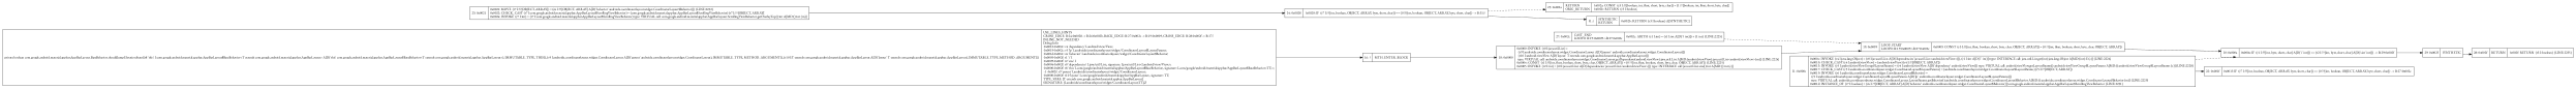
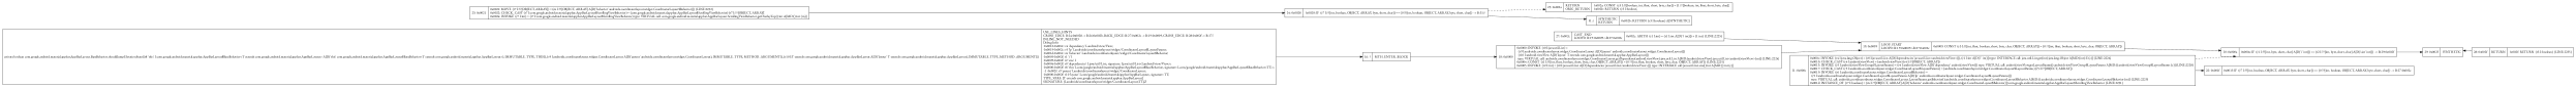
  digraph {
    fontname="EB Garamond"
    rankdir=LR
    node [fontname="EB Garamond" shape=record]
    edge [fontname="EB Garamond"]
    n1 [label="{16\:\ ?|MTH_ENTER_BLOCK\l}"]
    n2 [label="{18\:\ 0x0000|0x0000: INVOKE  (r0 I:java.util.List) = \l  (r9 I:androidx.coordinatorlayout.widget.CoordinatorLayout A[D('parent' androidx.coordinatorlayout.widget.CoordinatorLayout)])\l  (r10 I:android.view.View A[D('layout' T extends com.google.android.material.appbar.AppBarLayout)])\l type: VIRTUAL call: androidx.coordinatorlayout.widget.CoordinatorLayout.getDependents(android.view.View):java.util.List A[MD:(android.view.View):java.util.List\<android.view.View\> (m)] (LINE:2224)\l0x0004: CONST  (r1 I:??[int, float, boolean, short, byte, char, OBJECT, ARRAY]) = (0 ??[int, float, boolean, short, byte, char, OBJECT, ARRAY])  (LINE:2225)\l0x0005: INVOKE  (r2 I:int) = (r0 I:java.util.List A[D('dependencies' java.util.List\<android.view.View\>)]) type: INTERFACE call: java.util.List.size():int A[MD:():int (c)]\l}"]
    n3 [label="{19\:\ 0x0009|LOOP_START\lLOOP:0: B:19:0x0009\-\>B:27:0x002c\l|0x0009: CONST  (r3 I:??[int, float, boolean, short, byte, char, OBJECT, ARRAY]) = (0 ??[int, float, boolean, short, byte, char, OBJECT, ARRAY]) \l}"]
    n4 [label="{20\:\ 0x000a|0x000a: IF  (r1 I:??[int, byte, short, char] A[D('i' int)]) \>= (r2 I:??[int, byte, short, char] A[D('size' int)])  \-\> B:29:0x002f \l}"]
    n5 [label="{29\:\ 0x002f|SYNTHETIC\l}"]
    n6 [label="{21\:\ 0x000c|0x000c: INVOKE  (r4 I:java.lang.Object) = (r0 I:java.util.List A[D('dependencies' java.util.List\<android.view.View\>)]), (r1 I:int A[D('i' int)]) type: INTERFACE call: java.util.List.get(int):java.lang.Object A[MD:(int):E (c)] (LINE:2226)\l0x0010: CHECK_CAST (r4 I:android.view.View) = (android.view.View) (r4 I:??[OBJECT, ARRAY]) \l0x0013: INVOKE  (r5 I:android.view.ViewGroup$LayoutParams) = (r4 I:android.view.View A[D('dependency' android.view.View)]) type: VIRTUAL call: android.view.View.getLayoutParams():android.view.ViewGroup$LayoutParams A[MD:():android.view.ViewGroup$LayoutParams (c)] (LINE:2228)\l0x0017: CHECK_CAST (r5 I:androidx.coordinatorlayout.widget.CoordinatorLayout$LayoutParams) = (androidx.coordinatorlayout.widget.CoordinatorLayout$LayoutParams) (r5 I:??[OBJECT, ARRAY]) \l0x0019: INVOKE  (r6 I:androidx.coordinatorlayout.widget.CoordinatorLayout$Behavior) = \l  (r5 I:androidx.coordinatorlayout.widget.CoordinatorLayout$LayoutParams A[D('lp' androidx.coordinatorlayout.widget.CoordinatorLayout$LayoutParams)])\l type: VIRTUAL call: androidx.coordinatorlayout.widget.CoordinatorLayout.LayoutParams.getBehavior():androidx.coordinatorlayout.widget.CoordinatorLayout$Behavior A[MD:():androidx.coordinatorlayout.widget.CoordinatorLayout$Behavior (m)] (LINE:2229)\l0x001d: INSTANCE_OF  (r7 I:boolean) = (r6 I:??[OBJECT, ARRAY] A[D('behavior' androidx.coordinatorlayout.widget.CoordinatorLayout$Behavior)]) com.google.android.material.appbar.AppBarLayout$ScrollingViewBehavior  (LINE:2231)\l}"]
    n7 [label="{22\:\ 0x001f|0x001f: IF  (r7 I:??[int, boolean, OBJECT, ARRAY, byte, short, char]) == (0 ??[int, boolean, OBJECT, ARRAY, byte, short, char])  \-\> B:27:0x002c \l}"]
    n8 [label="{28\:\ 0x002f|RETURN\l|0x002f: RETURN  (r3 I:boolean)  (LINE:2235)\l}"]
    n9 [label="{27\:\ 0x002c|CAST_END\lLOOP:0: B:19:0x0009\-\>B:27:0x002c\l|0x002c: ARITH  (r1 I:int) = (r1 I:int A[D('i' int)]) + (1 int)  (LINE:2225)\l}"]
    n10 [label="{23\:\ 0x0021|0x0021: MOVE  (r7 I:??[OBJECT, ARRAY]) = (r6 I:??[OBJECT, ARRAY] A[D('behavior' androidx.coordinatorlayout.widget.CoordinatorLayout$Behavior)])  (LINE:2232)\l0x0022: CHECK_CAST (r7 I:com.google.android.material.appbar.AppBarLayout$ScrollingViewBehavior) = (com.google.android.material.appbar.AppBarLayout$ScrollingViewBehavior) (r7 I:??[OBJECT, ARRAY]) \l0x0024: INVOKE  (r7 I:int) = (r7 I:com.google.android.material.appbar.AppBarLayout$ScrollingViewBehavior) type: VIRTUAL call: com.google.android.material.appbar.AppBarLayout.ScrollingViewBehavior.getOverlayTop():int A[MD:():int (m)]\l}"]
    n11 [label="{24\:\ 0x0028|0x0028: IF  (r7 I:??[int, boolean, OBJECT, ARRAY, byte, short, char]) == (0 ??[int, boolean, OBJECT, ARRAY, byte, short, char])  \-\> B:31:? \l}"]
    n12 [label="{25\:\ 0x002a|RETURN\lORIG_RETURN\l|0x002a: CONST  (r3 I:??[boolean, int, float, short, byte, char]) = (1 ??[boolean, int, float, short, byte, char]) \l0x002b: RETURN  (r3 I:boolean) \l}"]
    n13 [label="{31\:\ ?|SYNTHETIC\lRETURN\l|0x002b: RETURN  (r3 I:boolean) A[SYNTHETIC]\l}"]
    n14 [label="{private boolean com.google.android.material.appbar.AppBarLayout.BaseBehavior.shouldJumpElevationState((r8 'this' I:com.google.android.material.appbar.AppBarLayout$BaseBehavior\<T extends com.google.android.material.appbar.AppBarLayout\> A[D('this' com.google.android.material.appbar.AppBarLayout$BaseBehavior\<T extends com.google.android.material.appbar.AppBarLayout\>), IMMUTABLE_TYPE, THIS]), (r9 I:androidx.coordinatorlayout.widget.CoordinatorLayout A[D('parent' androidx.coordinatorlayout.widget.CoordinatorLayout), IMMUTABLE_TYPE, METHOD_ARGUMENT]), (r10 I:T extends com.google.android.material.appbar.AppBarLayout A[D('layout' T extends com.google.android.material.appbar.AppBarLayout), IMMUTABLE_TYPE, METHOD_ARGUMENT]))  | USE_LINES_HINTS\lCROSS_EDGE: B:24:0x0028 \-\> B:26:0x002b, BACK_EDGE: B:27:0x002c \-\> B:19:0x0009, CROSS_EDGE: B:28:0x002f \-\> B:17:?\lINLINE_NOT_NEEDED\lDebug Info:\l  0x0012\-0x002c: r4 'dependency' Landroid\/view\/View;\l  0x0019\-0x002c: r5 'lp' Landroidx\/coordinatorlayout\/widget\/CoordinatorLayout$LayoutParams;\l  0x001d\-0x002c: r6 'behavior' Landroidx\/coordinatorlayout\/widget\/CoordinatorLayout$Behavior;\l  0x0005\-0x002f: r1 'i' I\l  0x0009\-0x002f: r2 'size' I\l  0x0004\-0x002f: r0 'dependencies' Ljava\/util\/List;, signature: Ljava\/util\/List\<Landroid\/view\/View;\>;\l  0x0000\-0x002f: r8 'this' Lcom\/google\/android\/material\/appbar\/AppBarLayout$BaseBehavior;, signature: Lcom\/google\/android\/material\/appbar\/AppBarLayout$BaseBehavior\<TT;\>;\l  \-1 \-0x002f: r9 'parent' Landroidx\/coordinatorlayout\/widget\/CoordinatorLayout;\l  0x0000\-0x002f: r10 'layout' Lcom\/google\/android\/material\/appbar\/AppBarLayout;, signature: TT;\lTYPE_VARS: [T extends com.google.android.material.appbar.AppBarLayout]\lSIGNATURE: (Landroidx\/coordinatorlayout\/widget\/CoordinatorLayout;TT;)Z\l}"]
    n1 -> n2
    n2 -> n3
    n3 -> n4
    n4 -> n5
-   n5 -> n8
+   n8 -> n5
    n6 -> n4 [style=dashed]
    n6 -> n7
-   n9 -> n3 [style=dashed]
+   n9 -> n3
    n10 -> n11
    n11 -> n12 [style=dashed]
    n11 -> n13
    n14 -> n1
  }
